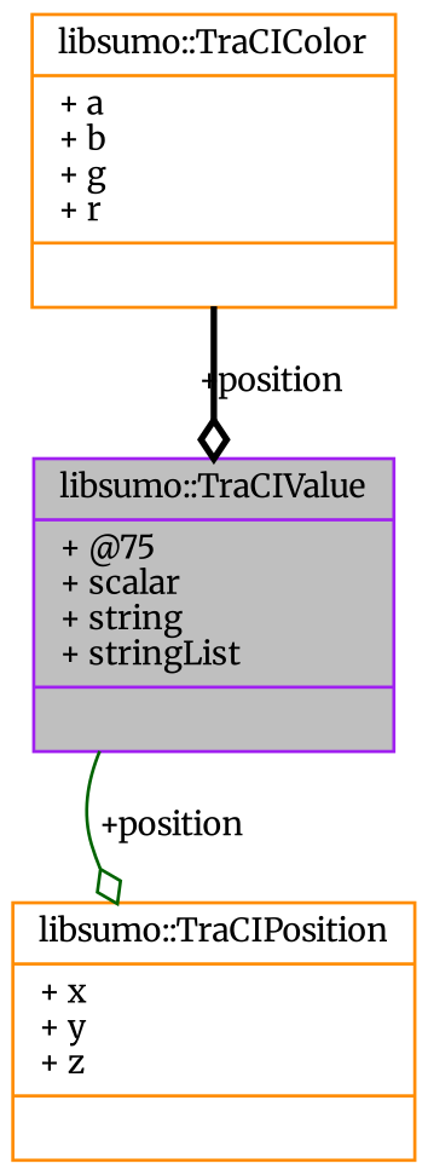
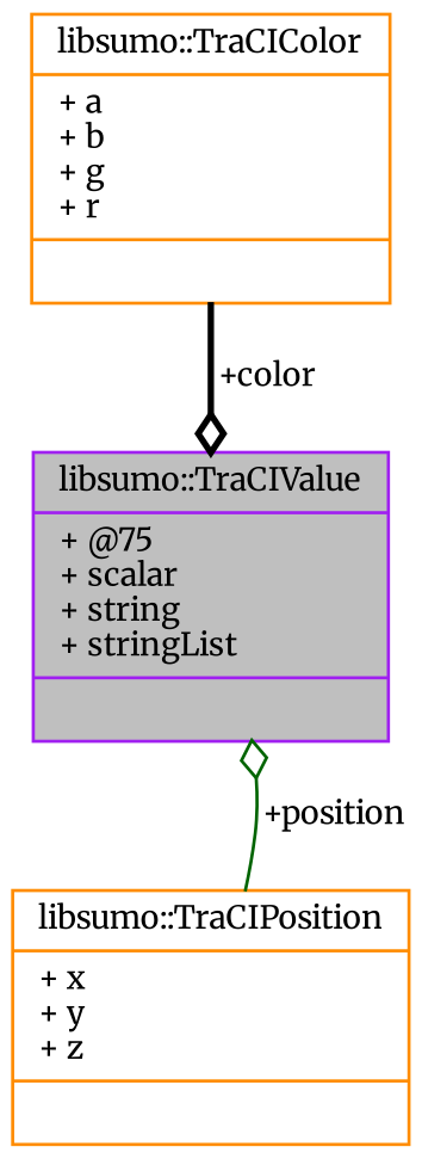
  digraph {
    fontname=Merriweather
    node [color=darkorange fillcolor=white fontname=Merriweather fontsize=10 shape=record style=filled]
    edge [arrowhead=odiamond fontname=Merriweather fontsize=10 labelfontname=Helvetica labelfontsize=10]
    n1 [color=purple fillcolor=grey75 fontcolor=black height=0.2 label="{libsumo::TraCIValue\n|+ @75\l+ scalar\l+ string\l+ stringList\l|}" width=0.4]
    n2 [height=0.2 label="{libsumo::TraCIColor\n|+ a\l+ b\l+ g\l+ r\l|}" width=0.4]
    n3 [height=0.2 label="{libsumo::TraCIPosition\n|+ x\l+ y\l+ z\l|}" width=0.4]
-   n2 -> n1 [color=black label=" +position" style=bold]
-   n1 -> n3 [color=darkgreen label=" +position" style=solid]
+   n2 -> n1 [color=black label=" +color" style=bold]
+   n3 -> n1 [color=darkgreen label=" +position" style=solid]
  }
